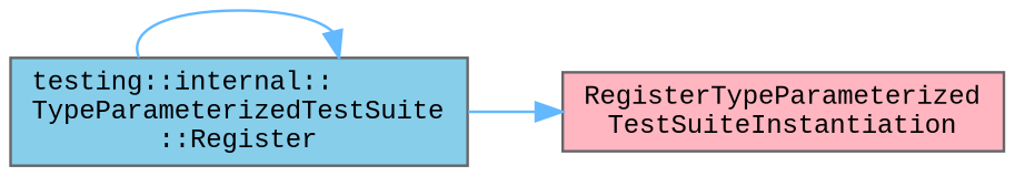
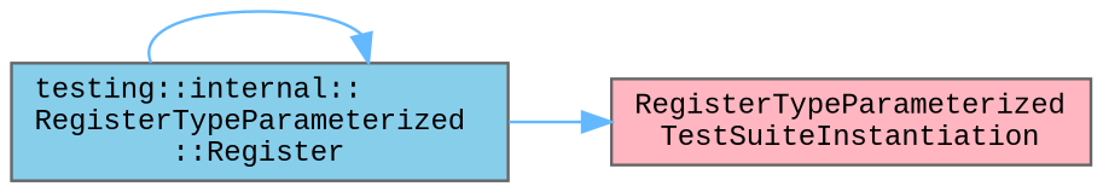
  digraph {
    rankdir=RL
    fontname="Liberation Mono"
    node [fontname="Liberation Mono" fontsize=10 shape=box style=filled]
    edge [color=steelblue1 dir=back fontname="Liberation Mono" fontsize=10 labelfontname=Helvetica labelfontsize=10 style=solid]
    n1 [color=gray40 fillcolor=lightpink fontcolor=black height=0.2 label="RegisterTypeParameterized\lTestSuiteInstantiation" width=0.4]
-   n2 [color=grey40 fillcolor=skyblue height=0.2 label="testing::internal::\lTypeParameterizedTestSuite\l::Register" width=0.4]
+   n2 [color=grey40 fillcolor=skyblue height=0.2 label="testing::internal::\lRegisterTypeParameterized\l::Register" width=0.4]
    n1 -> n2
    n2 -> n2
  }
